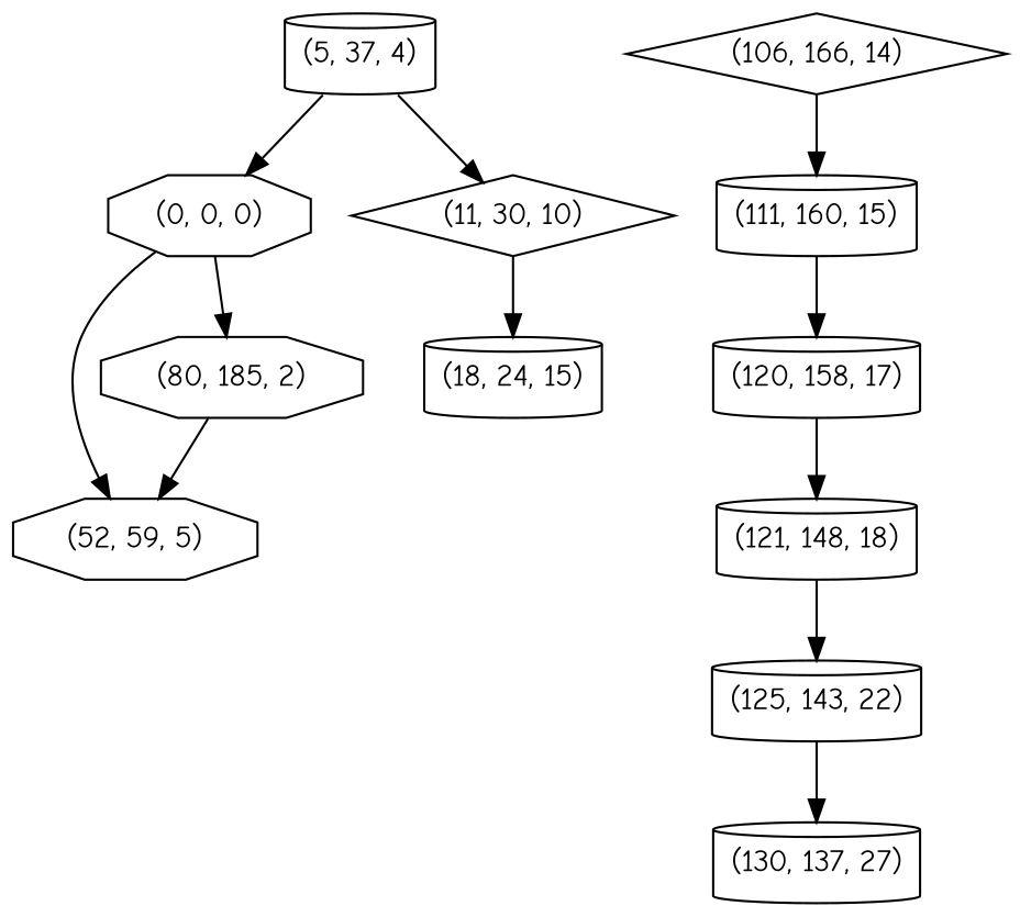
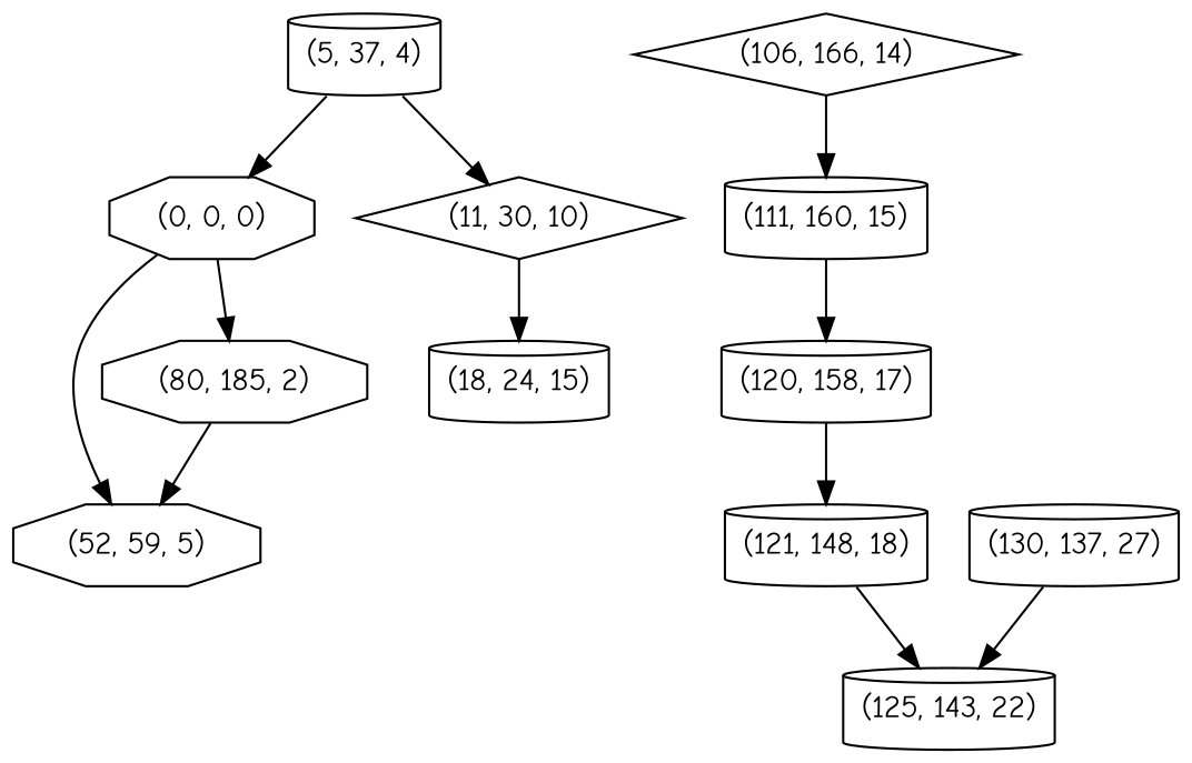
  digraph {
    fontname="Comic Neue"
    node [fontname="Comic Neue" shape=cylinder]
    edge [fontname="Comic Neue"]
    "(0, 0, 0)" [shape=octagon]
    "(52, 59, 5)" [shape=octagon]
    "(80, 185, 2)" [shape=octagon]
    "(5, 37, 4)"
    "(11, 30, 10)" [shape=diamond]
    "(18, 24, 15)"
    "(106, 166, 14)" [shape=diamond]
    "(111, 160, 15)"
    "(120, 158, 17)"
    "(121, 148, 18)"
    "(125, 143, 22)"
    "(130, 137, 27)"
    "(0, 0, 0)" -> "(52, 59, 5)"
    "(0, 0, 0)" -> "(80, 185, 2)"
    "(80, 185, 2)" -> "(52, 59, 5)"
    "(5, 37, 4)" -> "(0, 0, 0)"
    "(5, 37, 4)" -> "(11, 30, 10)"
    "(11, 30, 10)" -> "(18, 24, 15)"
    "(106, 166, 14)" -> "(111, 160, 15)"
    "(111, 160, 15)" -> "(120, 158, 17)"
    "(120, 158, 17)" -> "(121, 148, 18)"
    "(121, 148, 18)" -> "(125, 143, 22)"
-   "(125, 143, 22)" -> "(130, 137, 27)"
+   "(130, 137, 27)" -> "(125, 143, 22)"
  }
